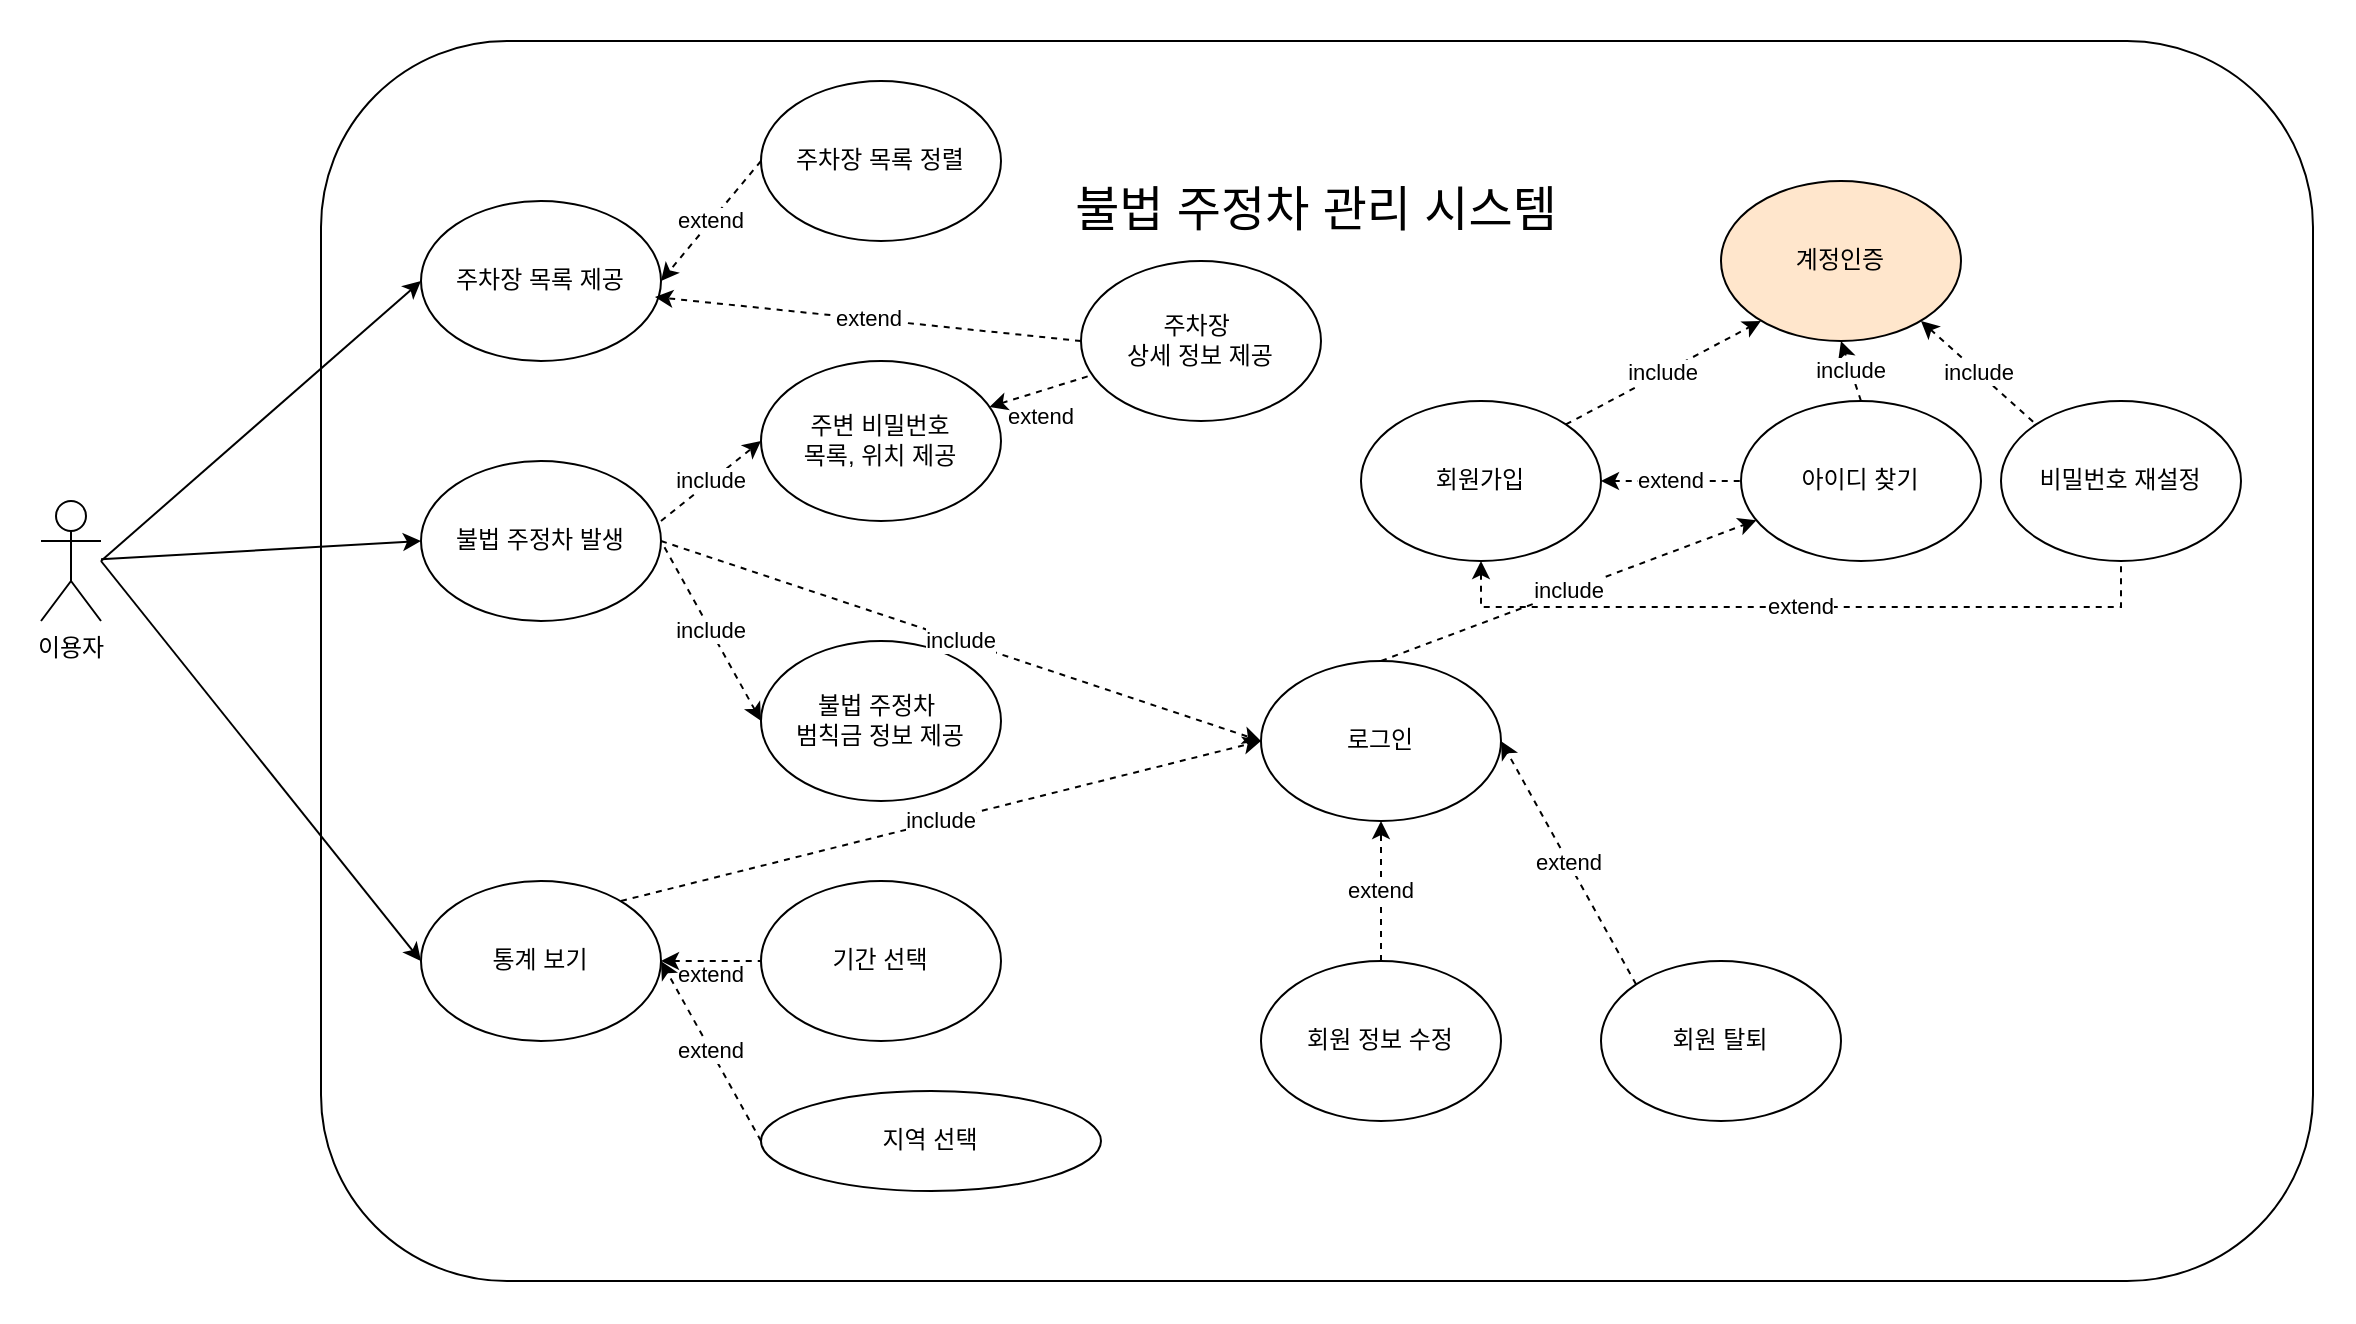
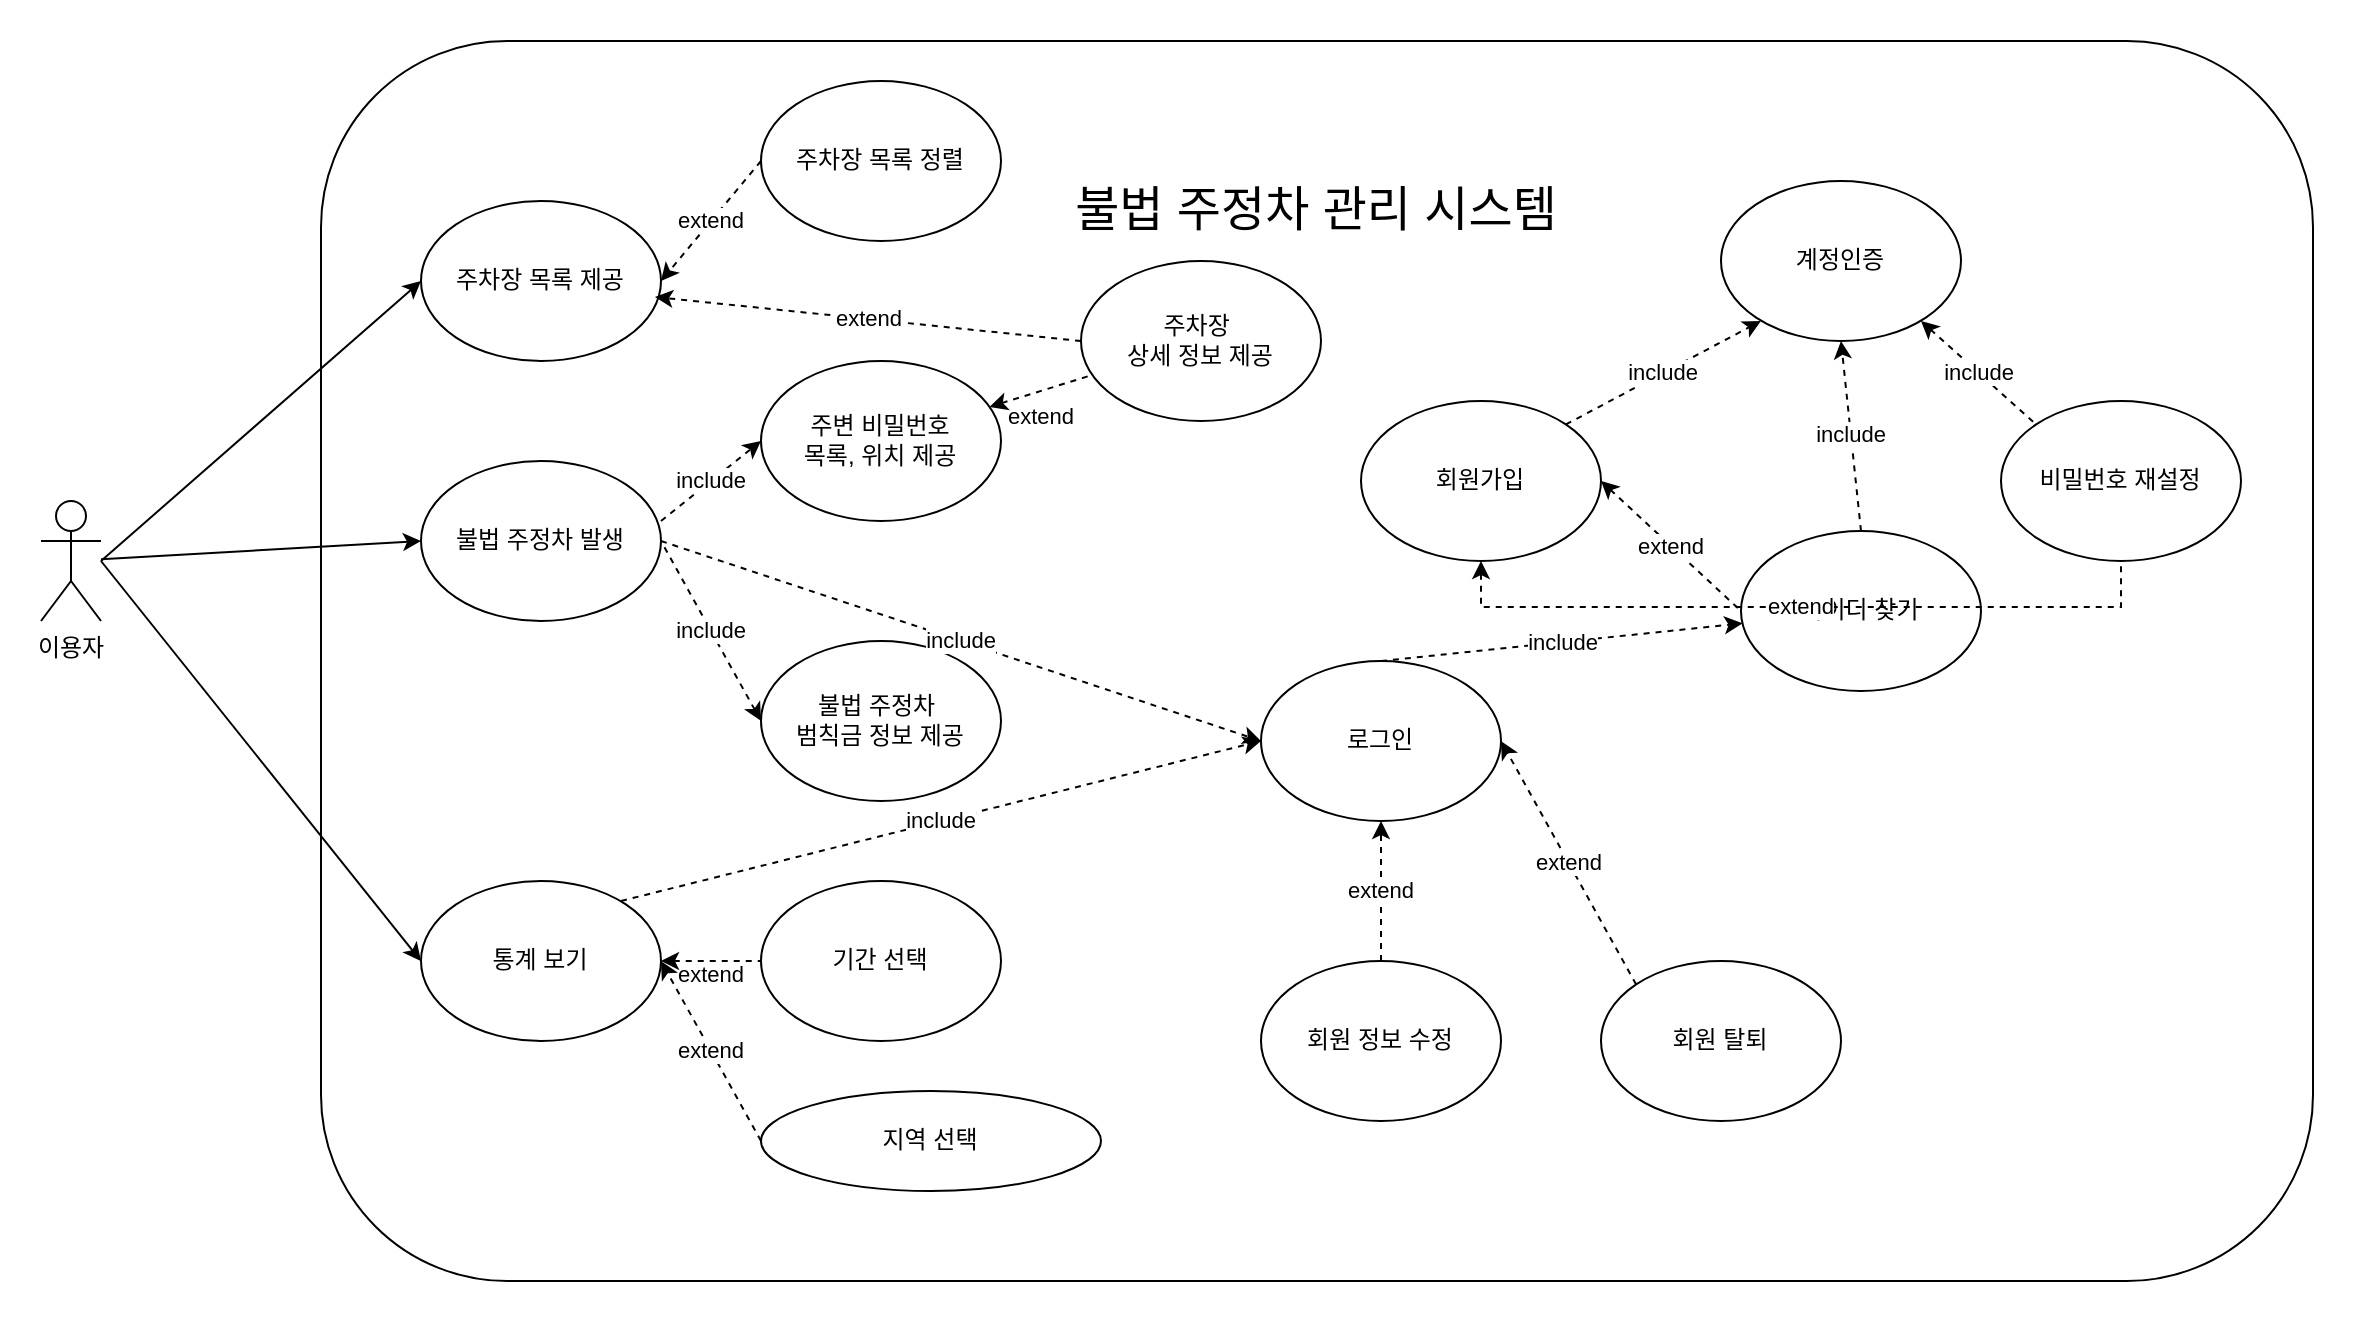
  <mxCell id="0" />
  <mxCell id="1" parent="0" />
  <mxCell id="2" value="&lt;font style=&quot;font-size: 24px;&quot;&gt;불법 주정차 관리 시스템&lt;/font&gt;" style="rounded=1;whiteSpace=wrap;html=1;imageVerticalAlign=middle;spacingTop=-450;" parent="1" vertex="1"><mxGeometry x="160" y="20" width="996" height="620" as="geometry" /></mxCell>
  <mxCell id="3" value="이용자" style="shape=umlActor;verticalLabelPosition=bottom;verticalAlign=top;html=1;outlineConnect=0;" parent="1" vertex="1"><mxGeometry x="20" y="250" width="30" height="60" as="geometry" /></mxCell>
  <mxCell id="4" value="불법 주정차 발생" style="ellipse;whiteSpace=wrap;html=1;" parent="1" vertex="1"><mxGeometry x="210" y="230" width="120" height="80" as="geometry" /></mxCell>
  <mxCell id="5" value="주변 비밀번호&lt;div&gt;목록, 위치 제공&lt;/div&gt;" style="ellipse;whiteSpace=wrap;html=1;" parent="1" vertex="1"><mxGeometry x="380" y="180" width="120" height="80" as="geometry" /></mxCell>
  <mxCell id="6" value="" style="endArrow=classic;html=1;rounded=0;entryX=0;entryY=0.5;entryDx=0;entryDy=0;" parent="1" source="3" target="4" edge="1"><mxGeometry width="50" height="50" relative="1" as="geometry"><mxPoint x="160" y="310" as="sourcePoint" /><mxPoint x="210" y="260" as="targetPoint" /></mxGeometry></mxCell>
  <mxCell id="7" value="주차장 목록 제공" style="ellipse;whiteSpace=wrap;html=1;" parent="1" vertex="1"><mxGeometry x="210" y="100" width="120" height="80" as="geometry" /></mxCell>
  <mxCell id="8" value="로그인" style="ellipse;whiteSpace=wrap;html=1;" parent="1" vertex="1"><mxGeometry x="630" y="330" width="120" height="80" as="geometry" /></mxCell>
  <mxCell id="9" value="비밀번호 재설정" style="ellipse;whiteSpace=wrap;html=1;" parent="1" vertex="1"><mxGeometry x="1000" y="200" width="120" height="80" as="geometry" /></mxCell>
- <mxCell id="10" value="아이디 찾기" style="ellipse;whiteSpace=wrap;html=1;" parent="1" vertex="1"><mxGeometry x="870" y="200" width="120" height="80" as="geometry" /></mxCell>
+ <mxCell id="10" value="아이디 찾기" style="ellipse;whiteSpace=wrap;html=1;" parent="1" vertex="1"><mxGeometry x="870" y="265" width="120" height="80" as="geometry" /></mxCell>
  <mxCell id="11" value="회원가입" style="ellipse;whiteSpace=wrap;html=1;" parent="1" vertex="1"><mxGeometry x="680" y="200" width="120" height="80" as="geometry" /></mxCell>
- <mxCell id="12" value="계정인증" style="ellipse;whiteSpace=wrap;html=1;fillColor=#ffe6cc;" parent="1" vertex="1"><mxGeometry x="860" y="90" width="120" height="80" as="geometry" /></mxCell>
+ <mxCell id="12" value="계정인증" style="ellipse;whiteSpace=wrap;html=1;" parent="1" vertex="1"><mxGeometry x="860" y="90" width="120" height="80" as="geometry" /></mxCell>
  <mxCell id="13" value="주차장&amp;nbsp;&lt;div&gt;상세 정보 제공&lt;/div&gt;" style="ellipse;whiteSpace=wrap;html=1;" parent="1" vertex="1"><mxGeometry x="540" y="130" width="120" height="80" as="geometry" /></mxCell>
  <mxCell id="14" value="통계 보기" style="ellipse;whiteSpace=wrap;html=1;" parent="1" vertex="1"><mxGeometry x="210" y="440" width="120" height="80" as="geometry" /></mxCell>
  <mxCell id="15" value="주차장 목록 정렬" style="ellipse;whiteSpace=wrap;html=1;" parent="1" vertex="1"><mxGeometry x="380" y="40" width="120" height="80" as="geometry" /></mxCell>
  <mxCell id="16" value="회원 정보 수정" style="ellipse;whiteSpace=wrap;html=1;" parent="1" vertex="1"><mxGeometry x="630" y="480" width="120" height="80" as="geometry" /></mxCell>
  <mxCell id="17" value="회원 탈퇴" style="ellipse;whiteSpace=wrap;html=1;" parent="1" vertex="1"><mxGeometry x="800" y="480" width="120" height="80" as="geometry" /></mxCell>
  <mxCell id="18" value="불법 주정차&amp;nbsp;&lt;div&gt;범칙금 정보 제공&lt;/div&gt;" style="ellipse;whiteSpace=wrap;html=1;" parent="1" vertex="1"><mxGeometry x="380" y="320" width="120" height="80" as="geometry" /></mxCell>
  <mxCell id="19" value="기간 선택" style="ellipse;whiteSpace=wrap;html=1;" parent="1" vertex="1"><mxGeometry x="380" y="440" width="120" height="80" as="geometry" /></mxCell>
  <mxCell id="20" value="지역 선택" style="ellipse;whiteSpace=wrap;html=1;" parent="1" vertex="1"><mxGeometry x="380" y="545" width="170" height="50" as="geometry" /></mxCell>
  <mxCell id="21" value="" style="endArrow=classic;html=1;rounded=0;" parent="1" edge="1"><mxGeometry width="50" height="50" relative="1" as="geometry"><mxPoint x="50" y="280" as="sourcePoint" /><mxPoint x="210" y="140" as="targetPoint" /></mxGeometry></mxCell>
  <mxCell id="22" value="" style="endArrow=classic;html=1;rounded=0;entryX=0;entryY=0.5;entryDx=0;entryDy=0;" parent="1" target="14" edge="1"><mxGeometry width="50" height="50" relative="1" as="geometry"><mxPoint x="50" y="280" as="sourcePoint" /><mxPoint x="560" y="370" as="targetPoint" /><Array as="points" /></mxGeometry></mxCell>
  <mxCell id="23" value="&lt;div&gt;&lt;br&gt;&lt;/div&gt;&lt;div&gt;extend&lt;/div&gt;" style="endArrow=none;dashed=1;html=1;rounded=0;entryX=0;entryY=0.5;entryDx=0;entryDy=0;endFill=0;labelBackgroundColor=none;startArrow=classic;startFill=1;" parent="1" target="19" edge="1"><mxGeometry width="50" height="50" relative="1" as="geometry"><mxPoint x="330" y="480" as="sourcePoint" /><mxPoint x="380" y="430" as="targetPoint" /></mxGeometry></mxCell>
  <mxCell id="24" value="extend" style="endArrow=classic;dashed=1;html=1;rounded=0;exitX=0;exitY=0.5;exitDx=0;exitDy=0;endFill=1;startArrow=none;startFill=0;" parent="1" source="20" edge="1"><mxGeometry width="50" height="50" relative="1" as="geometry"><mxPoint x="280" y="530" as="sourcePoint" /><mxPoint x="330" y="480" as="targetPoint" /></mxGeometry></mxCell>
  <mxCell id="25" value="include" style="endArrow=none;dashed=1;html=1;rounded=0;exitX=0;exitY=0.5;exitDx=0;exitDy=0;endFill=0;startArrow=classic;startFill=1;" parent="1" source="18" edge="1"><mxGeometry width="50" height="50" relative="1" as="geometry"><mxPoint x="280" y="320" as="sourcePoint" /><mxPoint x="330" y="270" as="targetPoint" /></mxGeometry></mxCell>
  <mxCell id="26" value="&lt;div&gt;&lt;br&gt;&lt;/div&gt;&lt;div&gt;&lt;br&gt;&lt;/div&gt;&lt;div&gt;extend&lt;/div&gt;" style="endArrow=none;dashed=1;html=1;rounded=0;startArrow=classic;startFill=1;labelBackgroundColor=none;" parent="1" source="5" target="13" edge="1"><mxGeometry width="50" height="50" relative="1" as="geometry"><mxPoint x="500" y="265" as="sourcePoint" /><mxPoint x="550" y="215" as="targetPoint" /></mxGeometry></mxCell>
  <mxCell id="27" value="include" style="endArrow=classic;dashed=1;html=1;rounded=0;exitX=0.5;exitY=0;exitDx=0;exitDy=0;startArrow=none;startFill=0;endFill=1;" parent="1" source="8" target="10" edge="1"><mxGeometry width="50" height="50" relative="1" as="geometry"><mxPoint x="690" y="330" as="sourcePoint" /><mxPoint x="740" y="280" as="targetPoint" /></mxGeometry></mxCell>
  <mxCell id="28" value="include" style="endArrow=classic;dashed=1;html=1;rounded=0;endFill=1;exitX=1;exitY=0;exitDx=0;exitDy=0;" parent="1" edge="1" source="11"><mxGeometry width="50" height="50" relative="1" as="geometry"><mxPoint x="830" y="210" as="sourcePoint" /><mxPoint x="880" y="160" as="targetPoint" /></mxGeometry></mxCell>
  <mxCell id="29" value="include" style="endArrow=classic;dashed=1;html=1;rounded=0;exitX=0.5;exitY=0;exitDx=0;exitDy=0;endFill=1;" parent="1" source="10" edge="1"><mxGeometry width="50" height="50" relative="1" as="geometry"><mxPoint x="870" y="220" as="sourcePoint" /><mxPoint x="920" y="170" as="targetPoint" /></mxGeometry></mxCell>
  <mxCell id="30" value="include" style="endArrow=none;dashed=1;html=1;rounded=0;entryX=0;entryY=0;entryDx=0;entryDy=0;endFill=0;startArrow=classic;startFill=1;" parent="1" target="9" edge="1"><mxGeometry width="50" height="50" relative="1" as="geometry"><mxPoint x="960" y="160" as="sourcePoint" /><mxPoint x="1010" y="110" as="targetPoint" /></mxGeometry></mxCell>
  <mxCell id="31" value="extend" style="endArrow=classic;dashed=1;html=1;rounded=0;startArrow=none;startFill=0;endFill=1;" parent="1" source="16" edge="1"><mxGeometry width="50" height="50" relative="1" as="geometry"><mxPoint x="640" y="460" as="sourcePoint" /><mxPoint x="690" y="410" as="targetPoint" /></mxGeometry></mxCell>
  <mxCell id="32" value="extend" style="endArrow=classic;dashed=1;html=1;rounded=0;exitX=0;exitY=0;exitDx=0;exitDy=0;endFill=1;" parent="1" source="17" edge="1"><mxGeometry width="50" height="50" relative="1" as="geometry"><mxPoint x="680" y="450" as="sourcePoint" /><mxPoint x="750" y="370" as="targetPoint" /></mxGeometry></mxCell>
  <mxCell id="33" value="include" style="endArrow=classic;dashed=1;html=1;rounded=0;endFill=1;startArrow=none;startFill=0;" parent="1" edge="1"><mxGeometry width="50" height="50" relative="1" as="geometry"><mxPoint x="330" y="270" as="sourcePoint" /><mxPoint x="630" y="370" as="targetPoint" /></mxGeometry></mxCell>
  <mxCell id="34" value="include" style="endArrow=classic;dashed=1;html=1;rounded=0;entryX=0;entryY=0.5;entryDx=0;entryDy=0;endFill=1;startArrow=none;startFill=0;" parent="1" target="8" edge="1"><mxGeometry width="50" height="50" relative="1" as="geometry"><mxPoint x="310" y="450" as="sourcePoint" /><mxPoint x="590" y="340" as="targetPoint" /></mxGeometry></mxCell>
  <mxCell id="35" value="extend" style="endArrow=none;dashed=1;html=1;rounded=0;exitX=1;exitY=0.5;exitDx=0;exitDy=0;startArrow=classic;startFill=1;entryX=0;entryY=0.5;entryDx=0;entryDy=0;" parent="1" source="11" edge="1" target="10"><mxGeometry width="50" height="50" relative="1" as="geometry"><mxPoint x="730" y="340" as="sourcePoint" /><mxPoint x="860" y="240" as="targetPoint" /></mxGeometry></mxCell>
  <mxCell id="36" value="extend" style="endArrow=none;dashed=1;html=1;rounded=0;exitX=0.5;exitY=1;exitDx=0;exitDy=0;startArrow=classic;startFill=1;edgeStyle=orthogonalEdgeStyle;entryX=0.5;entryY=1;entryDx=0;entryDy=0;" parent="1" source="11" edge="1" target="9"><mxGeometry width="50" height="50" relative="1" as="geometry"><mxPoint x="761" y="320" as="sourcePoint" /><mxPoint x="1010" y="302.96" as="targetPoint" /><Array as="points"><mxPoint x="740" y="303" /><mxPoint x="1060" y="303" /></Array></mxGeometry></mxCell>
  <mxCell id="37" value="extend" style="endArrow=classic;html=1;rounded=0;entryX=1;entryY=0.5;entryDx=0;entryDy=0;dashed=1;exitX=0;exitY=0.5;exitDx=0;exitDy=0;" parent="1" source="15" target="7" edge="1"><mxGeometry width="50" height="50" relative="1" as="geometry"><mxPoint x="374" y="140" as="sourcePoint" /><mxPoint x="424" y="90" as="targetPoint" /></mxGeometry></mxCell>
  <mxCell id="38" value="include" style="endArrow=classic;html=1;rounded=0;entryX=0;entryY=0.5;entryDx=0;entryDy=0;dashed=1;endFill=1;startArrow=none;startFill=0;" parent="1" target="5" edge="1"><mxGeometry width="50" height="50" relative="1" as="geometry"><mxPoint x="330" y="260" as="sourcePoint" /><mxPoint x="380" y="210" as="targetPoint" /></mxGeometry></mxCell>
  <mxCell id="39" value="extend" style="endArrow=classic;html=1;rounded=0;entryX=0.975;entryY=0.6;entryDx=0;entryDy=0;entryPerimeter=0;dashed=1;" edge="1" parent="1" target="7"><mxGeometry width="50" height="50" relative="1" as="geometry"><mxPoint x="540" y="170" as="sourcePoint" /><mxPoint x="590" y="120" as="targetPoint" /></mxGeometry></mxCell>
